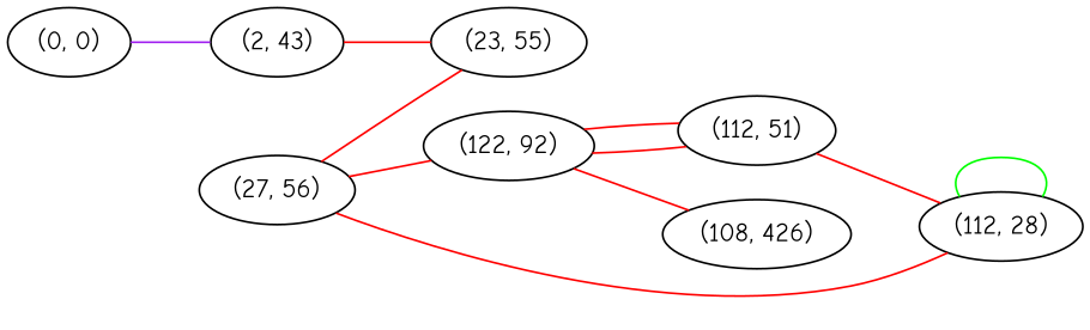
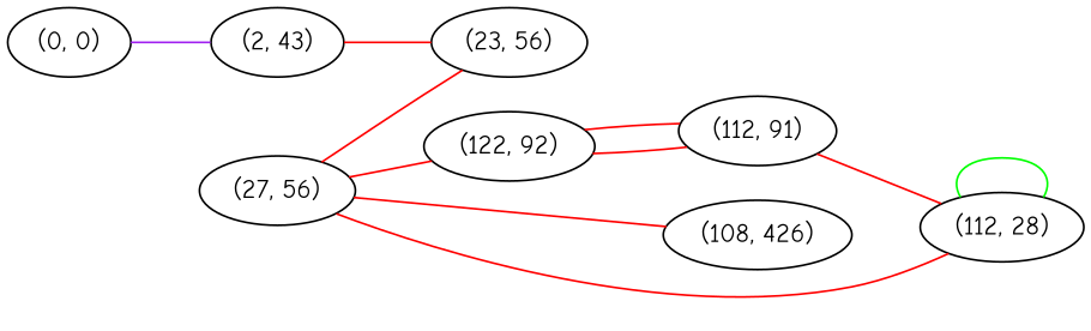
  graph {
    fontname="Comic Neue"
    rankdir=LR
    node [fontname="Comic Neue"]
    edge [color=red fontname="Comic Neue" weight=1]
    "(0, 0)"
    "(2, 43)"
-   "(23, 56)" [label="(23, 55)"]
+   "(23, 56)"
    n4 [label="(122, 92)"]
    "(27, 56)"
    n6 [label="(112, 28)"]
-   "(112, 91)" [label="(112, 51)"]
+   "(112, 91)"
    n8 [label="(108, 426)"]
    "(0, 0)" -- "(2, 43)" [color=purple weight=4]
    "(2, 43)" -- "(23, 56)"
    n4 -- "(112, 91)"
    n4 -- "(112, 91)"
-   n4 -- n8
+   "(27, 56)" -- n8
    "(27, 56)" -- "(23, 56)"
    "(27, 56)" -- n4
    "(27, 56)" -- n6
    n6 -- n6 [color=green weight=2]
    "(112, 91)" -- n6
  }
